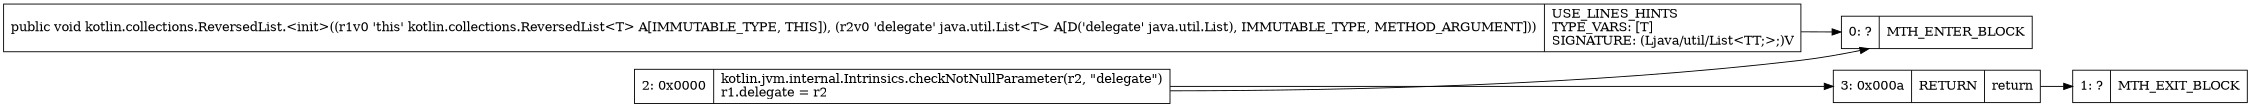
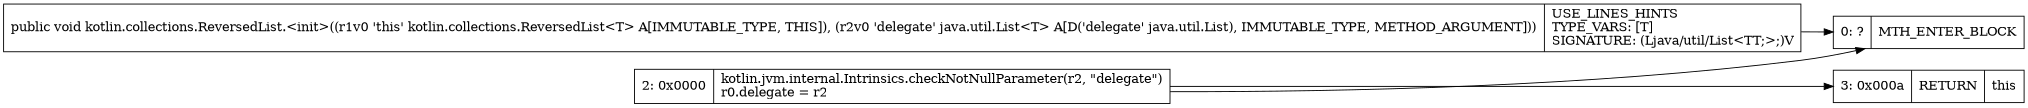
  digraph {
    rankdir=LR
    node [shape=record]
    n1 [label="{0\:\ ?|MTH_ENTER_BLOCK\l}"]
-   n2 [label="{2\:\ 0x0000|kotlin.jvm.internal.Intrinsics.checkNotNullParameter(r2, \"delegate\")\lr1.delegate = r2\l}"]
-   n3 [label="{3\:\ 0x000a|RETURN\l|return\l}"]
-   n4 [label="{1\:\ ?|MTH_EXIT_BLOCK\l}"]
+   n2 [label="{2\:\ 0x0000|kotlin.jvm.internal.Intrinsics.checkNotNullParameter(r2, \"delegate\")\lr0.delegate = r2\l}"]
+   n3 [label="{3\:\ 0x000a|RETURN\l|this\l}"]
    n5 [label="{public void kotlin.collections.ReversedList.\<init\>((r1v0 'this' kotlin.collections.ReversedList\<T\> A[IMMUTABLE_TYPE, THIS]), (r2v0 'delegate' java.util.List\<T\> A[D('delegate' java.util.List), IMMUTABLE_TYPE, METHOD_ARGUMENT]))  | USE_LINES_HINTS\lTYPE_VARS: [T]\lSIGNATURE: (Ljava\/util\/List\<TT;\>;)V\l}"]
    n2 -> n1
    n2 -> n3
-   n3 -> n4
    n5 -> n1
  }
